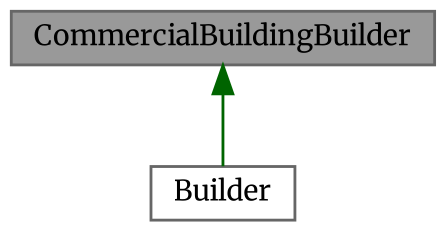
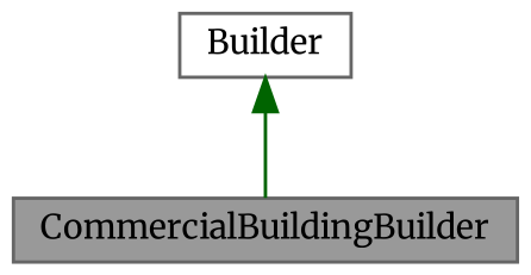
  digraph {
    fontname=Merriweather
    node [color=gray40 fontname=Merriweather fontsize=10 shape=box style=filled]
    n1 [fillcolor=grey60 fontcolor=black height=0.2 label=CommercialBuildingBuilder width=0.4]
    n2 [fillcolor=white height=0.2 label=Builder width=0.4]
-   n1 -> n2 [color=darkgreen dir=back fontname=Merriweather fontsize=10 labelfontname=Helvetica labelfontsize=10 style=solid]
+   n2 -> n1 [color=darkgreen dir=back fontname=Merriweather fontsize=10 labelfontname=Helvetica labelfontsize=10 style=solid]
  }
